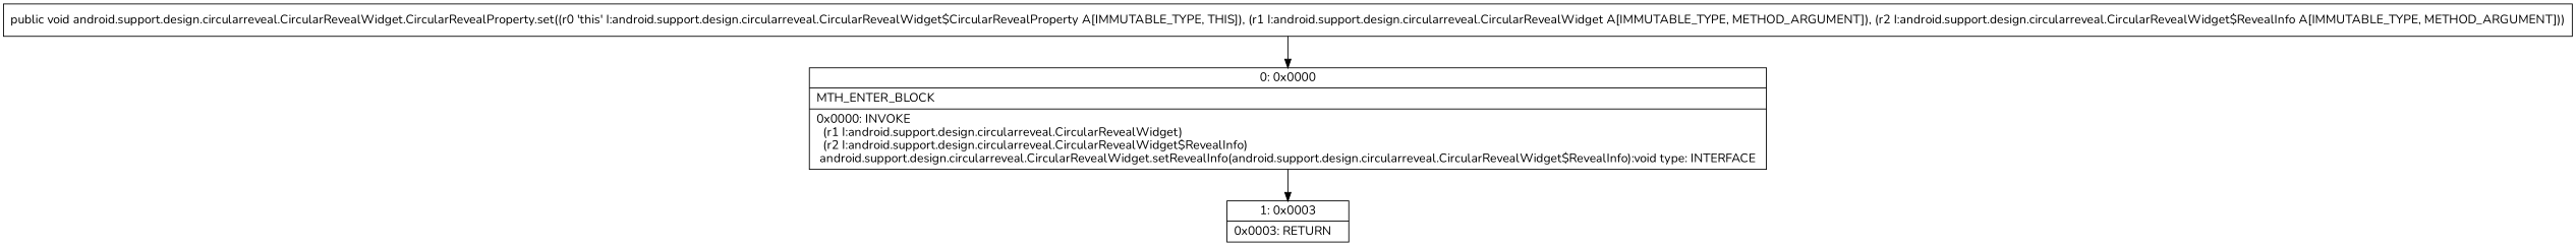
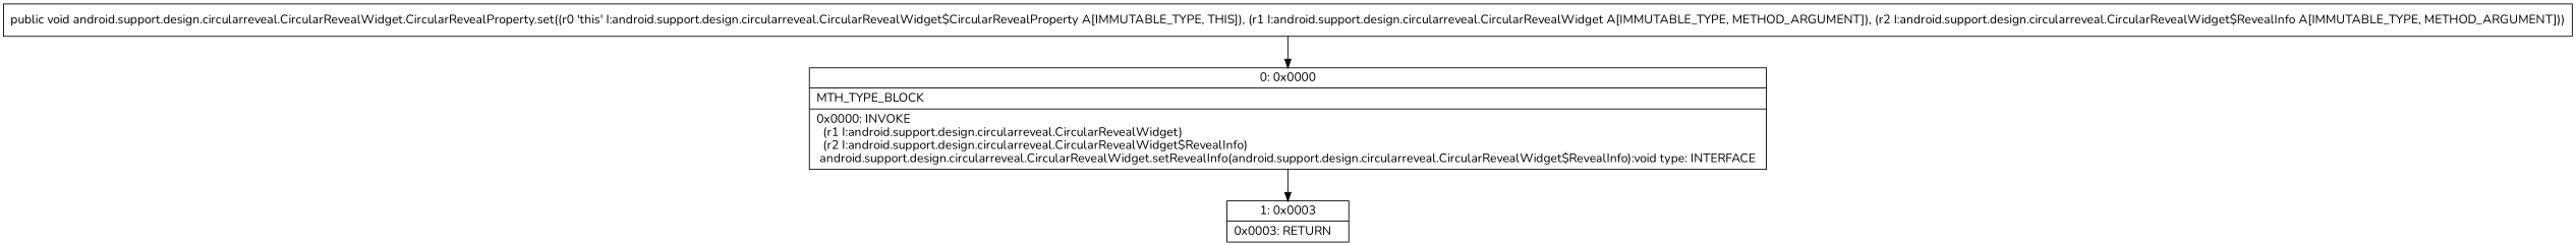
  digraph {
    fontname=Nunito
    node [shape=record fontname=Nunito]
    edge [fontname=Nunito]
-   n1 [label="{0\:\ 0x0000|MTH_ENTER_BLOCK\l|0x0000: INVOKE  \l  (r1 I:android.support.design.circularreveal.CircularRevealWidget)\l  (r2 I:android.support.design.circularreveal.CircularRevealWidget$RevealInfo)\l android.support.design.circularreveal.CircularRevealWidget.setRevealInfo(android.support.design.circularreveal.CircularRevealWidget$RevealInfo):void type: INTERFACE \l}"]
+   n1 [label="{0\:\ 0x0000|MTH_TYPE_BLOCK\l|0x0000: INVOKE  \l  (r1 I:android.support.design.circularreveal.CircularRevealWidget)\l  (r2 I:android.support.design.circularreveal.CircularRevealWidget$RevealInfo)\l android.support.design.circularreveal.CircularRevealWidget.setRevealInfo(android.support.design.circularreveal.CircularRevealWidget$RevealInfo):void type: INTERFACE \l}"]
    n2 [label="{1\:\ 0x0003|0x0003: RETURN   \l}"]
    n3 [label="{public void android.support.design.circularreveal.CircularRevealWidget.CircularRevealProperty.set((r0 'this' I:android.support.design.circularreveal.CircularRevealWidget$CircularRevealProperty A[IMMUTABLE_TYPE, THIS]), (r1 I:android.support.design.circularreveal.CircularRevealWidget A[IMMUTABLE_TYPE, METHOD_ARGUMENT]), (r2 I:android.support.design.circularreveal.CircularRevealWidget$RevealInfo A[IMMUTABLE_TYPE, METHOD_ARGUMENT])) }"]
    n1 -> n2
    n3 -> n1
  }
